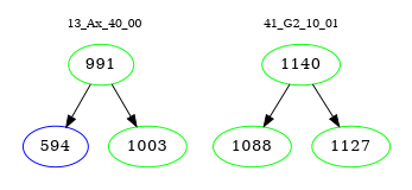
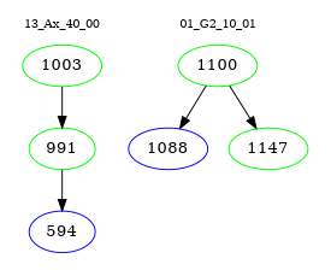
  digraph {
    node [color=green]
    edge [color=black]
    n1 [label=991]
    n2 [color=blue label=594]
    n3 [label=1003]
-   n4 [label=1140]
-   n5 [label=1088]
-   n6 [label=1127]
+   n4 [label=1100]
+   n5 [color=blue label=1088]
+   n6 [label=1147]
    subgraph cluster_1 {
      color=white
      fontsize=10
      label="13_Ax_40_00"
      n1
      n2
      n3
    }
    subgraph cluster_2 {
      color=white
      fontsize=10
-     label="41_G2_10_01"
+     label="01_G2_10_01"
      n4
      n5
      n6
    }
    n1 -> n2
-   n1 -> n3
+   n3 -> n1
    n4 -> n5
    n4 -> n6
  }
